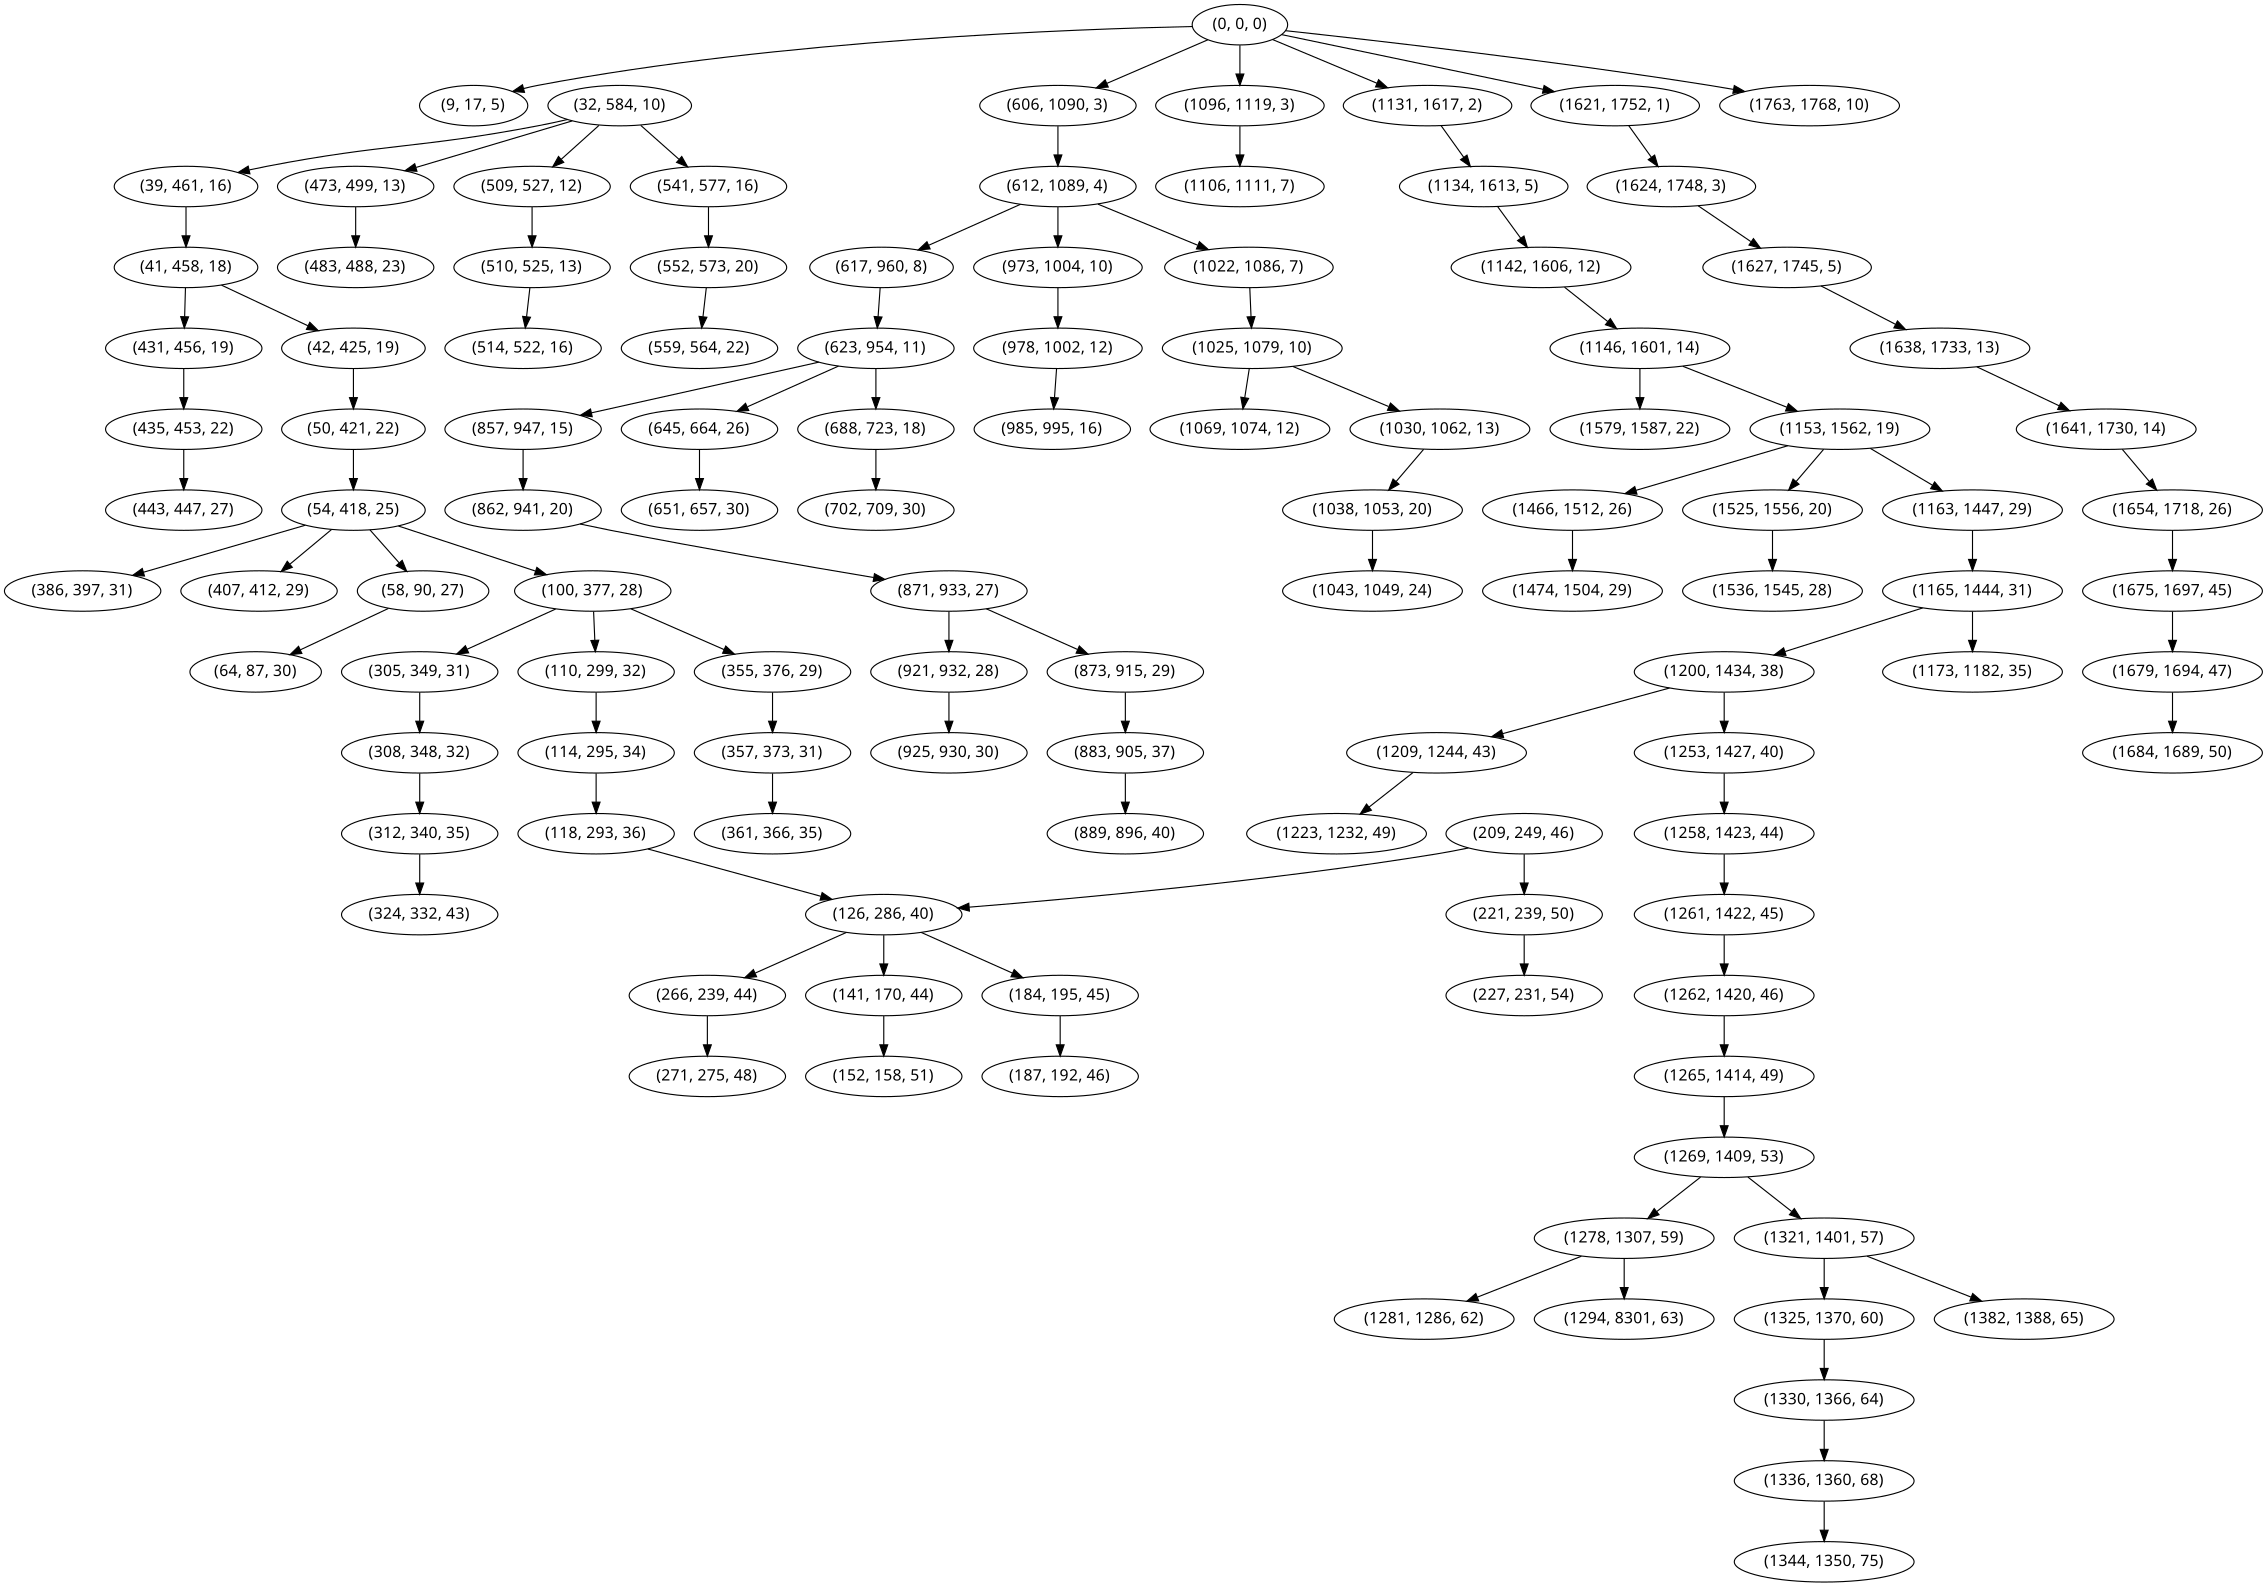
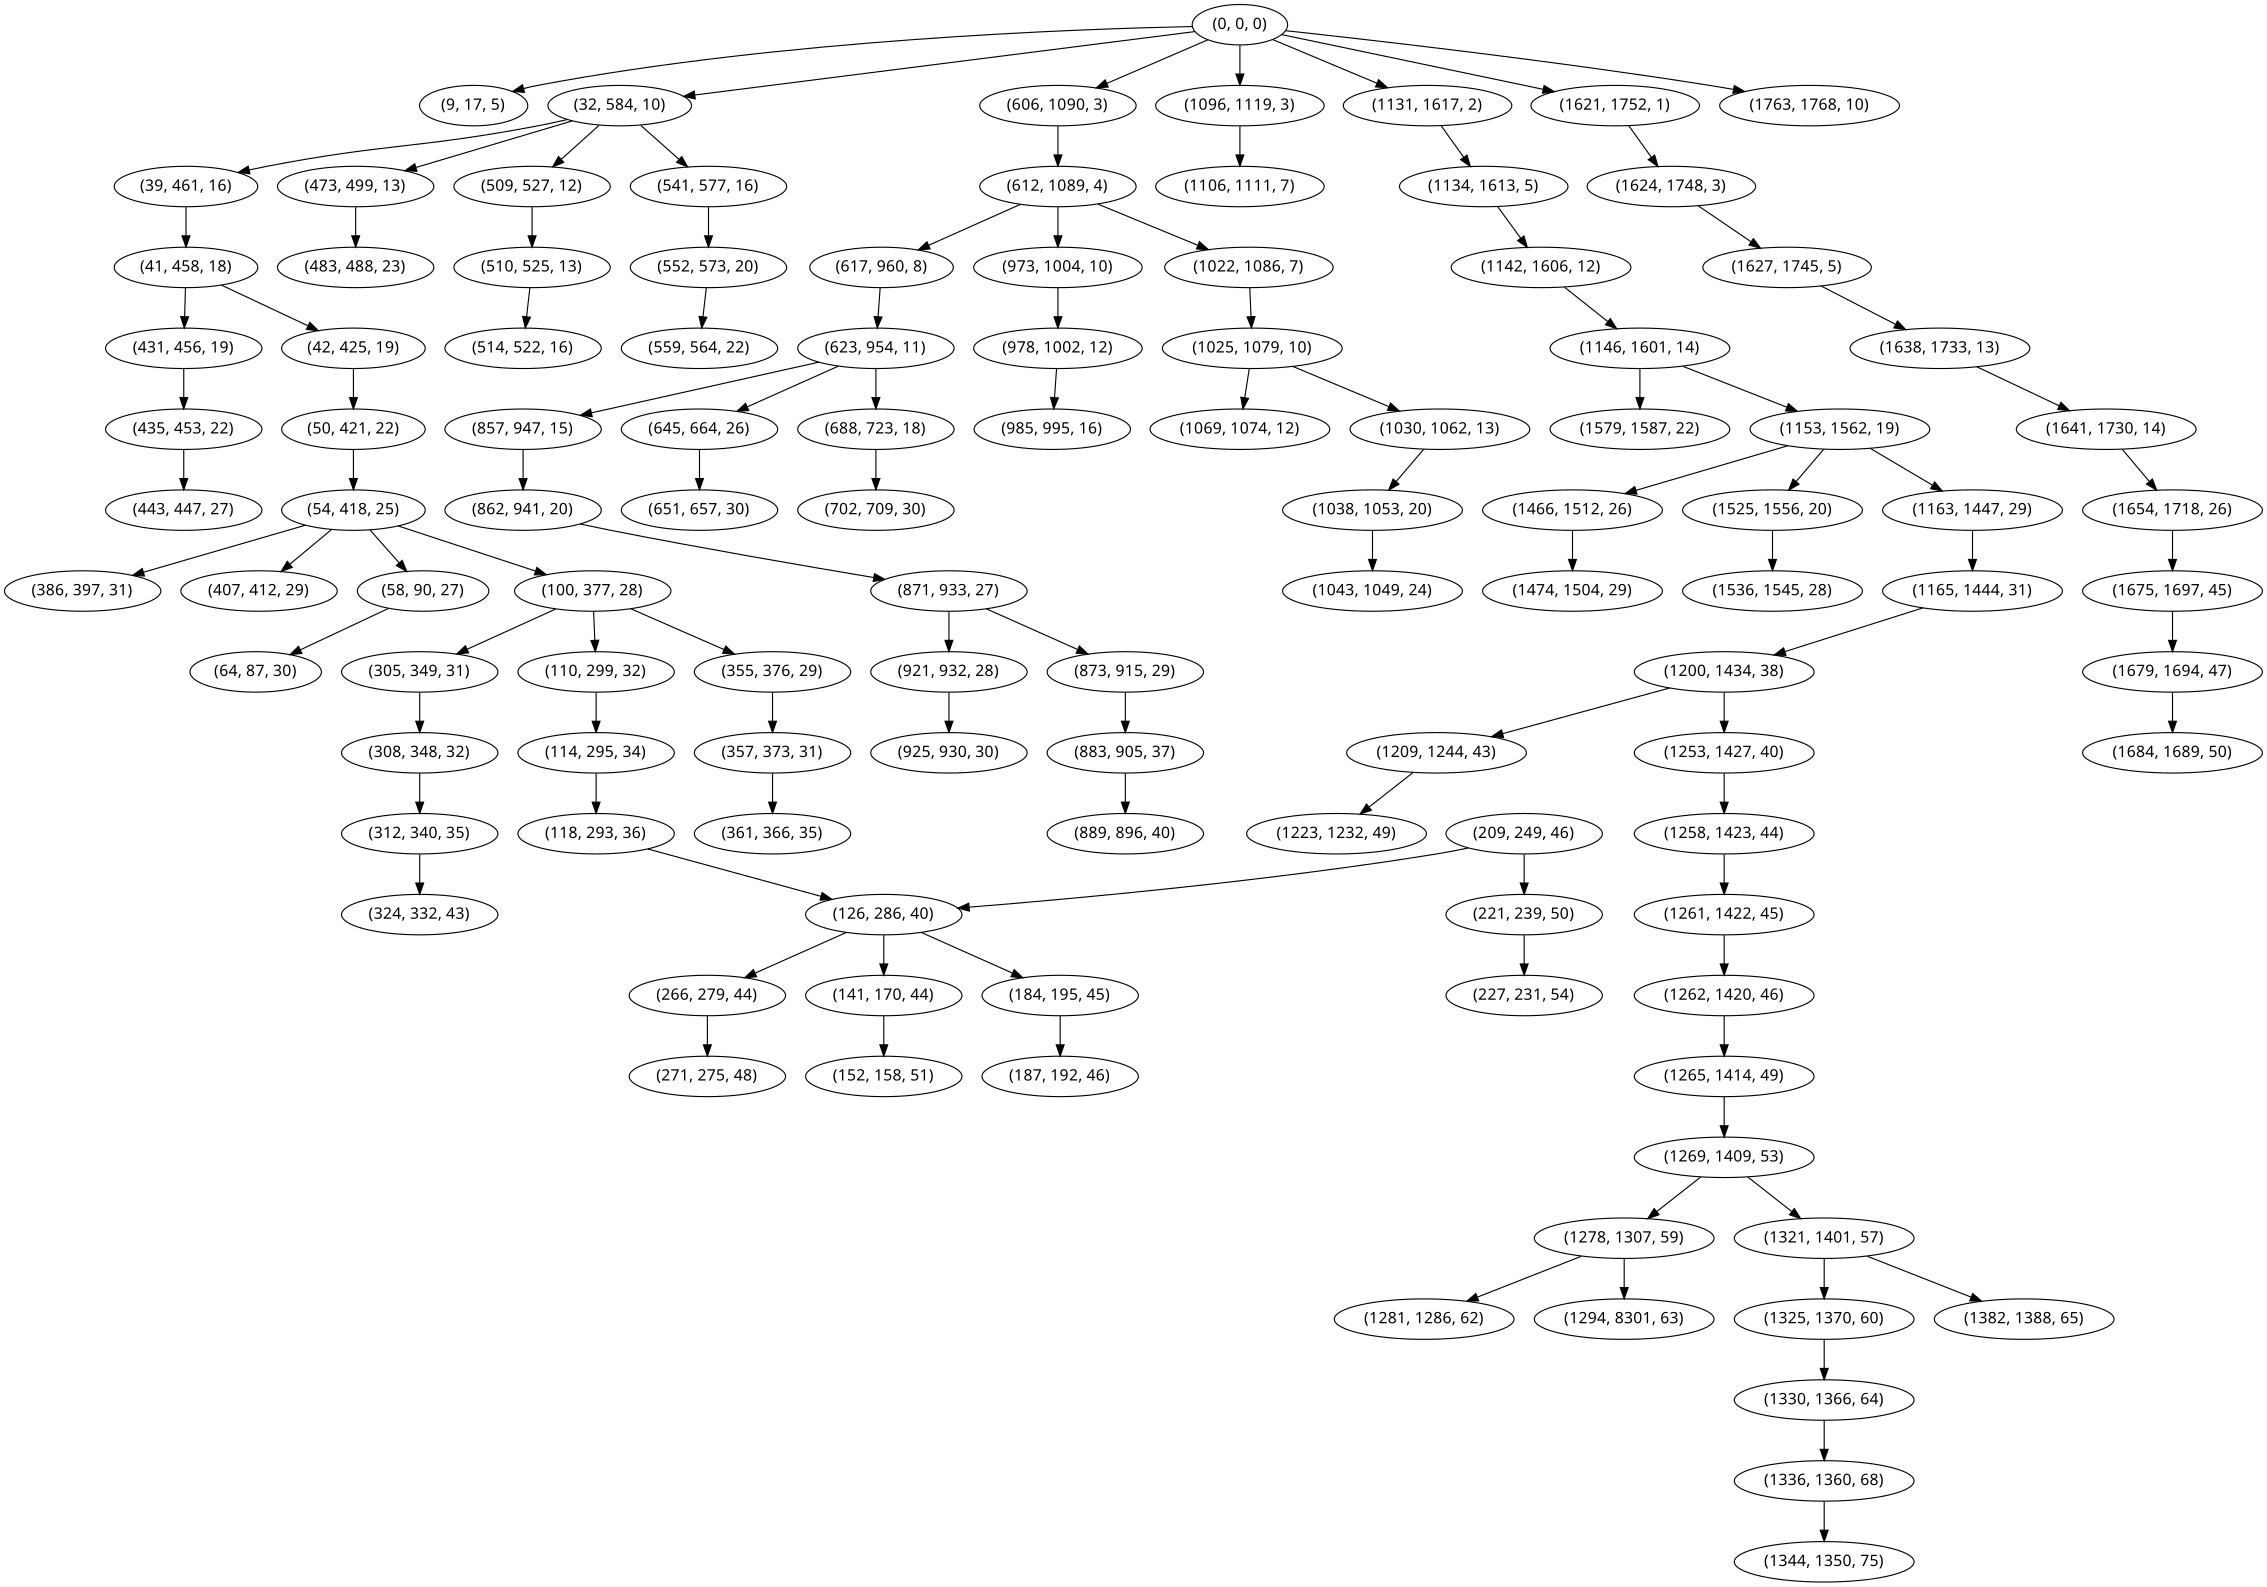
  digraph {
    fontname="Noto Sans"
    node [fontname="Noto Sans"]
    edge [fontname="Noto Sans"]
    "(0, 0, 0)"
    "(9, 17, 5)"
    "(32, 584, 10)"
    "(606, 1090, 3)"
    "(1096, 1119, 3)"
    "(1131, 1617, 2)"
    "(1621, 1752, 1)"
    "(1763, 1768, 10)"
    "(39, 461, 16)"
    "(473, 499, 13)"
    "(509, 527, 12)"
    "(541, 577, 16)"
    "(612, 1089, 4)"
    "(1106, 1111, 7)"
    "(1134, 1613, 5)"
    "(1624, 1748, 3)"
    "(41, 458, 18)"
    "(483, 488, 23)"
    "(510, 525, 13)"
    "(552, 573, 20)"
    "(42, 425, 19)"
    "(431, 456, 19)"
    "(50, 421, 22)"
    "(435, 453, 22)"
    "(54, 418, 25)"
    "(58, 90, 27)"
    "(100, 377, 28)"
    "(386, 397, 31)"
    "(407, 412, 29)"
    "(64, 87, 30)"
    "(110, 299, 32)"
    "(305, 349, 31)"
    "(355, 376, 29)"
    "(114, 295, 34)"
    "(308, 348, 32)"
    "(357, 373, 31)"
    "(118, 293, 36)"
    "(126, 286, 40)"
    "(141, 170, 44)"
    "(184, 195, 45)"
-   "(266, 279, 44)" [label="(266, 239, 44)"]
+   "(266, 279, 44)"
    "(152, 158, 51)"
    "(187, 192, 46)"
    "(209, 249, 46)"
    "(221, 239, 50)"
    "(271, 275, 48)"
    "(227, 231, 54)"
    "(312, 340, 35)"
    "(324, 332, 43)"
    "(361, 366, 35)"
    "(443, 447, 27)"
    "(514, 522, 16)"
    "(559, 564, 22)"
    "(617, 960, 8)"
    "(973, 1004, 10)"
    "(1022, 1086, 7)"
    "(623, 954, 11)"
    "(978, 1002, 12)"
    "(1025, 1079, 10)"
    "(645, 664, 26)"
    "(688, 723, 18)"
    "(857, 947, 15)"
    "(651, 657, 30)"
    "(702, 709, 30)"
    "(862, 941, 20)"
    "(871, 933, 27)"
    "(873, 915, 29)"
    "(921, 932, 28)"
    "(883, 905, 37)"
    "(925, 930, 30)"
    "(889, 896, 40)"
    "(985, 995, 16)"
    "(1030, 1062, 13)"
    "(1069, 1074, 12)"
    "(1038, 1053, 20)"
    "(1043, 1049, 24)"
    "(1142, 1606, 12)"
    "(1146, 1601, 14)"
    "(1153, 1562, 19)"
    "(1579, 1587, 22)"
    "(1163, 1447, 29)"
    "(1466, 1512, 26)"
    "(1525, 1556, 20)"
    "(1165, 1444, 31)"
    "(1474, 1504, 29)"
    "(1536, 1545, 28)"
-   "(1173, 1182, 35)"
    "(1200, 1434, 38)"
    "(1209, 1244, 43)"
    "(1253, 1427, 40)"
    "(1223, 1232, 49)"
    "(1258, 1423, 44)"
    "(1261, 1422, 45)"
    "(1262, 1420, 46)"
    "(1265, 1414, 49)"
    "(1269, 1409, 53)"
    "(1278, 1307, 59)"
    "(1321, 1401, 57)"
    "(1281, 1286, 62)"
    n100 [label="(1294, 8301, 63)"]
    "(1325, 1370, 60)"
    "(1382, 1388, 65)"
    "(1330, 1366, 64)"
    "(1336, 1360, 68)"
    "(1344, 1350, 75)"
    "(1627, 1745, 5)"
    "(1638, 1733, 13)"
    "(1641, 1730, 14)"
    "(1654, 1718, 26)"
    "(1675, 1697, 45)"
    "(1679, 1694, 47)"
    "(1684, 1689, 50)"
    "(0, 0, 0)" -> "(9, 17, 5)"
+   "(0, 0, 0)" -> "(32, 584, 10)"
    "(0, 0, 0)" -> "(606, 1090, 3)"
    "(0, 0, 0)" -> "(1096, 1119, 3)"
    "(0, 0, 0)" -> "(1131, 1617, 2)"
    "(0, 0, 0)" -> "(1621, 1752, 1)"
    "(0, 0, 0)" -> "(1763, 1768, 10)"
    "(32, 584, 10)" -> "(39, 461, 16)"
    "(32, 584, 10)" -> "(473, 499, 13)"
    "(32, 584, 10)" -> "(509, 527, 12)"
    "(32, 584, 10)" -> "(541, 577, 16)"
    "(606, 1090, 3)" -> "(612, 1089, 4)"
    "(1096, 1119, 3)" -> "(1106, 1111, 7)"
    "(1131, 1617, 2)" -> "(1134, 1613, 5)"
    "(1621, 1752, 1)" -> "(1624, 1748, 3)"
    "(39, 461, 16)" -> "(41, 458, 18)"
    "(473, 499, 13)" -> "(483, 488, 23)"
    "(509, 527, 12)" -> "(510, 525, 13)"
    "(541, 577, 16)" -> "(552, 573, 20)"
    "(612, 1089, 4)" -> "(617, 960, 8)"
    "(612, 1089, 4)" -> "(973, 1004, 10)"
    "(612, 1089, 4)" -> "(1022, 1086, 7)"
    "(1134, 1613, 5)" -> "(1142, 1606, 12)"
    "(1624, 1748, 3)" -> "(1627, 1745, 5)"
    "(41, 458, 18)" -> "(42, 425, 19)"
    "(41, 458, 18)" -> "(431, 456, 19)"
    "(510, 525, 13)" -> "(514, 522, 16)"
    "(552, 573, 20)" -> "(559, 564, 22)"
    "(42, 425, 19)" -> "(50, 421, 22)"
    "(431, 456, 19)" -> "(435, 453, 22)"
    "(50, 421, 22)" -> "(54, 418, 25)"
    "(435, 453, 22)" -> "(443, 447, 27)"
    "(54, 418, 25)" -> "(58, 90, 27)"
    "(54, 418, 25)" -> "(100, 377, 28)"
    "(54, 418, 25)" -> "(386, 397, 31)"
    "(54, 418, 25)" -> "(407, 412, 29)"
    "(58, 90, 27)" -> "(64, 87, 30)"
    "(100, 377, 28)" -> "(110, 299, 32)"
    "(100, 377, 28)" -> "(305, 349, 31)"
    "(100, 377, 28)" -> "(355, 376, 29)"
    "(110, 299, 32)" -> "(114, 295, 34)"
    "(305, 349, 31)" -> "(308, 348, 32)"
    "(355, 376, 29)" -> "(357, 373, 31)"
    "(114, 295, 34)" -> "(118, 293, 36)"
    "(308, 348, 32)" -> "(312, 340, 35)"
    "(357, 373, 31)" -> "(361, 366, 35)"
    "(118, 293, 36)" -> "(126, 286, 40)"
    "(126, 286, 40)" -> "(141, 170, 44)"
    "(126, 286, 40)" -> "(184, 195, 45)"
    "(126, 286, 40)" -> "(266, 279, 44)"
    "(141, 170, 44)" -> "(152, 158, 51)"
    "(184, 195, 45)" -> "(187, 192, 46)"
    "(266, 279, 44)" -> "(271, 275, 48)"
    "(209, 249, 46)" -> "(126, 286, 40)"
    "(209, 249, 46)" -> "(221, 239, 50)"
    "(221, 239, 50)" -> "(227, 231, 54)"
    "(312, 340, 35)" -> "(324, 332, 43)"
    "(617, 960, 8)" -> "(623, 954, 11)"
    "(973, 1004, 10)" -> "(978, 1002, 12)"
    "(1022, 1086, 7)" -> "(1025, 1079, 10)"
    "(623, 954, 11)" -> "(645, 664, 26)"
    "(623, 954, 11)" -> "(688, 723, 18)"
    "(623, 954, 11)" -> "(857, 947, 15)"
    "(978, 1002, 12)" -> "(985, 995, 16)"
    "(1025, 1079, 10)" -> "(1030, 1062, 13)"
    "(1025, 1079, 10)" -> "(1069, 1074, 12)"
    "(645, 664, 26)" -> "(651, 657, 30)"
    "(688, 723, 18)" -> "(702, 709, 30)"
    "(857, 947, 15)" -> "(862, 941, 20)"
    "(862, 941, 20)" -> "(871, 933, 27)"
    "(871, 933, 27)" -> "(873, 915, 29)"
    "(871, 933, 27)" -> "(921, 932, 28)"
    "(873, 915, 29)" -> "(883, 905, 37)"
    "(921, 932, 28)" -> "(925, 930, 30)"
    "(883, 905, 37)" -> "(889, 896, 40)"
    "(1030, 1062, 13)" -> "(1038, 1053, 20)"
    "(1038, 1053, 20)" -> "(1043, 1049, 24)"
    "(1142, 1606, 12)" -> "(1146, 1601, 14)"
    "(1146, 1601, 14)" -> "(1153, 1562, 19)"
    "(1146, 1601, 14)" -> "(1579, 1587, 22)"
    "(1153, 1562, 19)" -> "(1163, 1447, 29)"
    "(1153, 1562, 19)" -> "(1466, 1512, 26)"
    "(1153, 1562, 19)" -> "(1525, 1556, 20)"
    "(1163, 1447, 29)" -> "(1165, 1444, 31)"
    "(1466, 1512, 26)" -> "(1474, 1504, 29)"
    "(1525, 1556, 20)" -> "(1536, 1545, 28)"
-   "(1165, 1444, 31)" -> "(1173, 1182, 35)"
    "(1165, 1444, 31)" -> "(1200, 1434, 38)"
    "(1200, 1434, 38)" -> "(1209, 1244, 43)"
    "(1200, 1434, 38)" -> "(1253, 1427, 40)"
    "(1209, 1244, 43)" -> "(1223, 1232, 49)"
    "(1253, 1427, 40)" -> "(1258, 1423, 44)"
    "(1258, 1423, 44)" -> "(1261, 1422, 45)"
    "(1261, 1422, 45)" -> "(1262, 1420, 46)"
    "(1262, 1420, 46)" -> "(1265, 1414, 49)"
    "(1265, 1414, 49)" -> "(1269, 1409, 53)"
    "(1269, 1409, 53)" -> "(1278, 1307, 59)"
    "(1269, 1409, 53)" -> "(1321, 1401, 57)"
    "(1278, 1307, 59)" -> "(1281, 1286, 62)"
    "(1278, 1307, 59)" -> n100
    "(1321, 1401, 57)" -> "(1325, 1370, 60)"
    "(1321, 1401, 57)" -> "(1382, 1388, 65)"
    "(1325, 1370, 60)" -> "(1330, 1366, 64)"
    "(1330, 1366, 64)" -> "(1336, 1360, 68)"
    "(1336, 1360, 68)" -> "(1344, 1350, 75)"
    "(1627, 1745, 5)" -> "(1638, 1733, 13)"
    "(1638, 1733, 13)" -> "(1641, 1730, 14)"
    "(1641, 1730, 14)" -> "(1654, 1718, 26)"
    "(1654, 1718, 26)" -> "(1675, 1697, 45)"
    "(1675, 1697, 45)" -> "(1679, 1694, 47)"
    "(1679, 1694, 47)" -> "(1684, 1689, 50)"
  }
